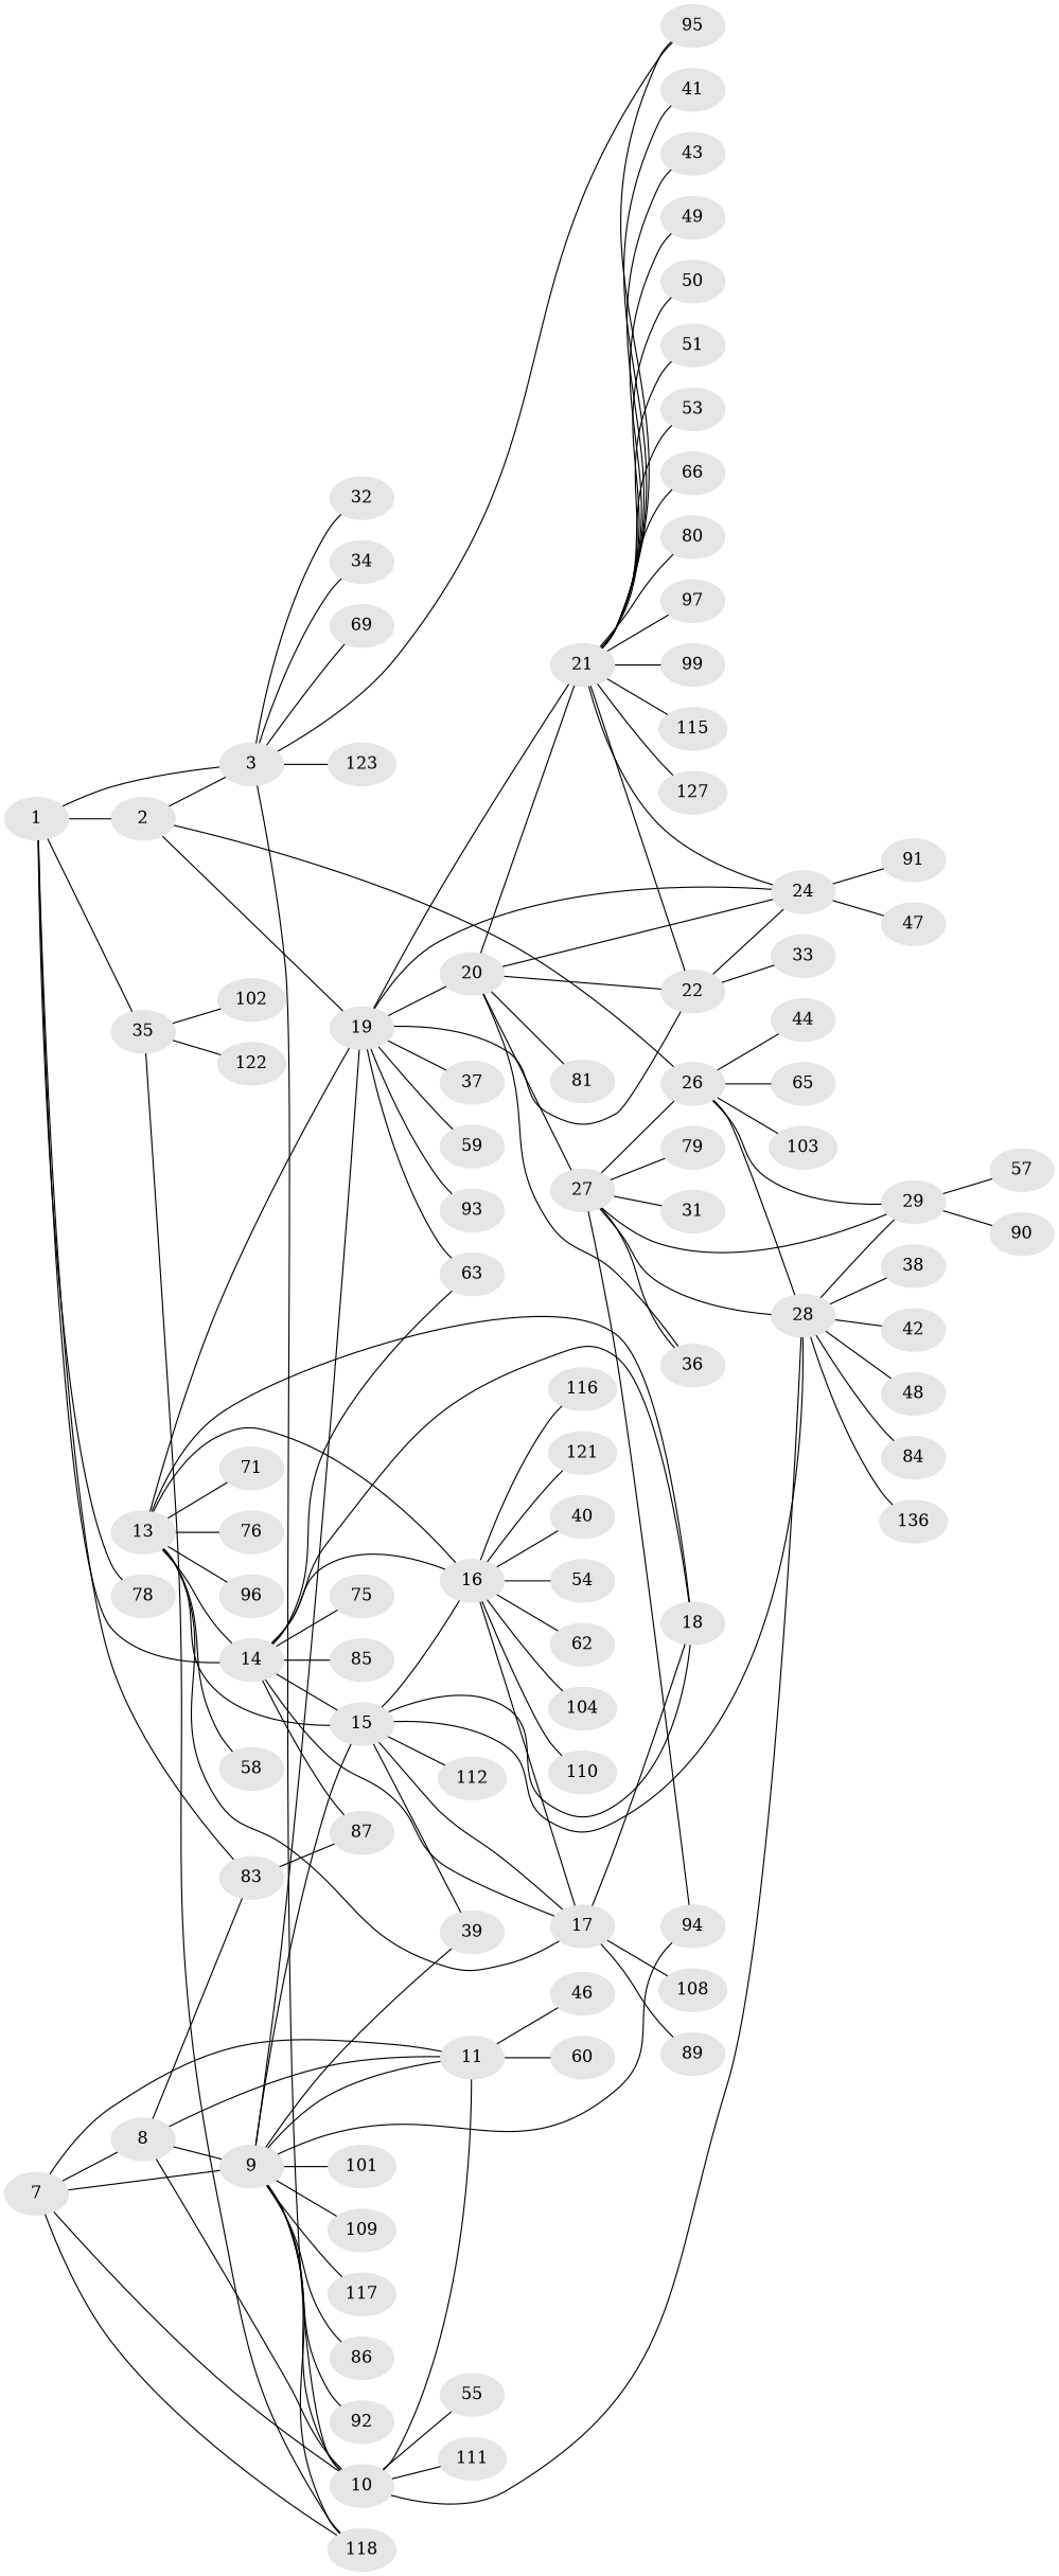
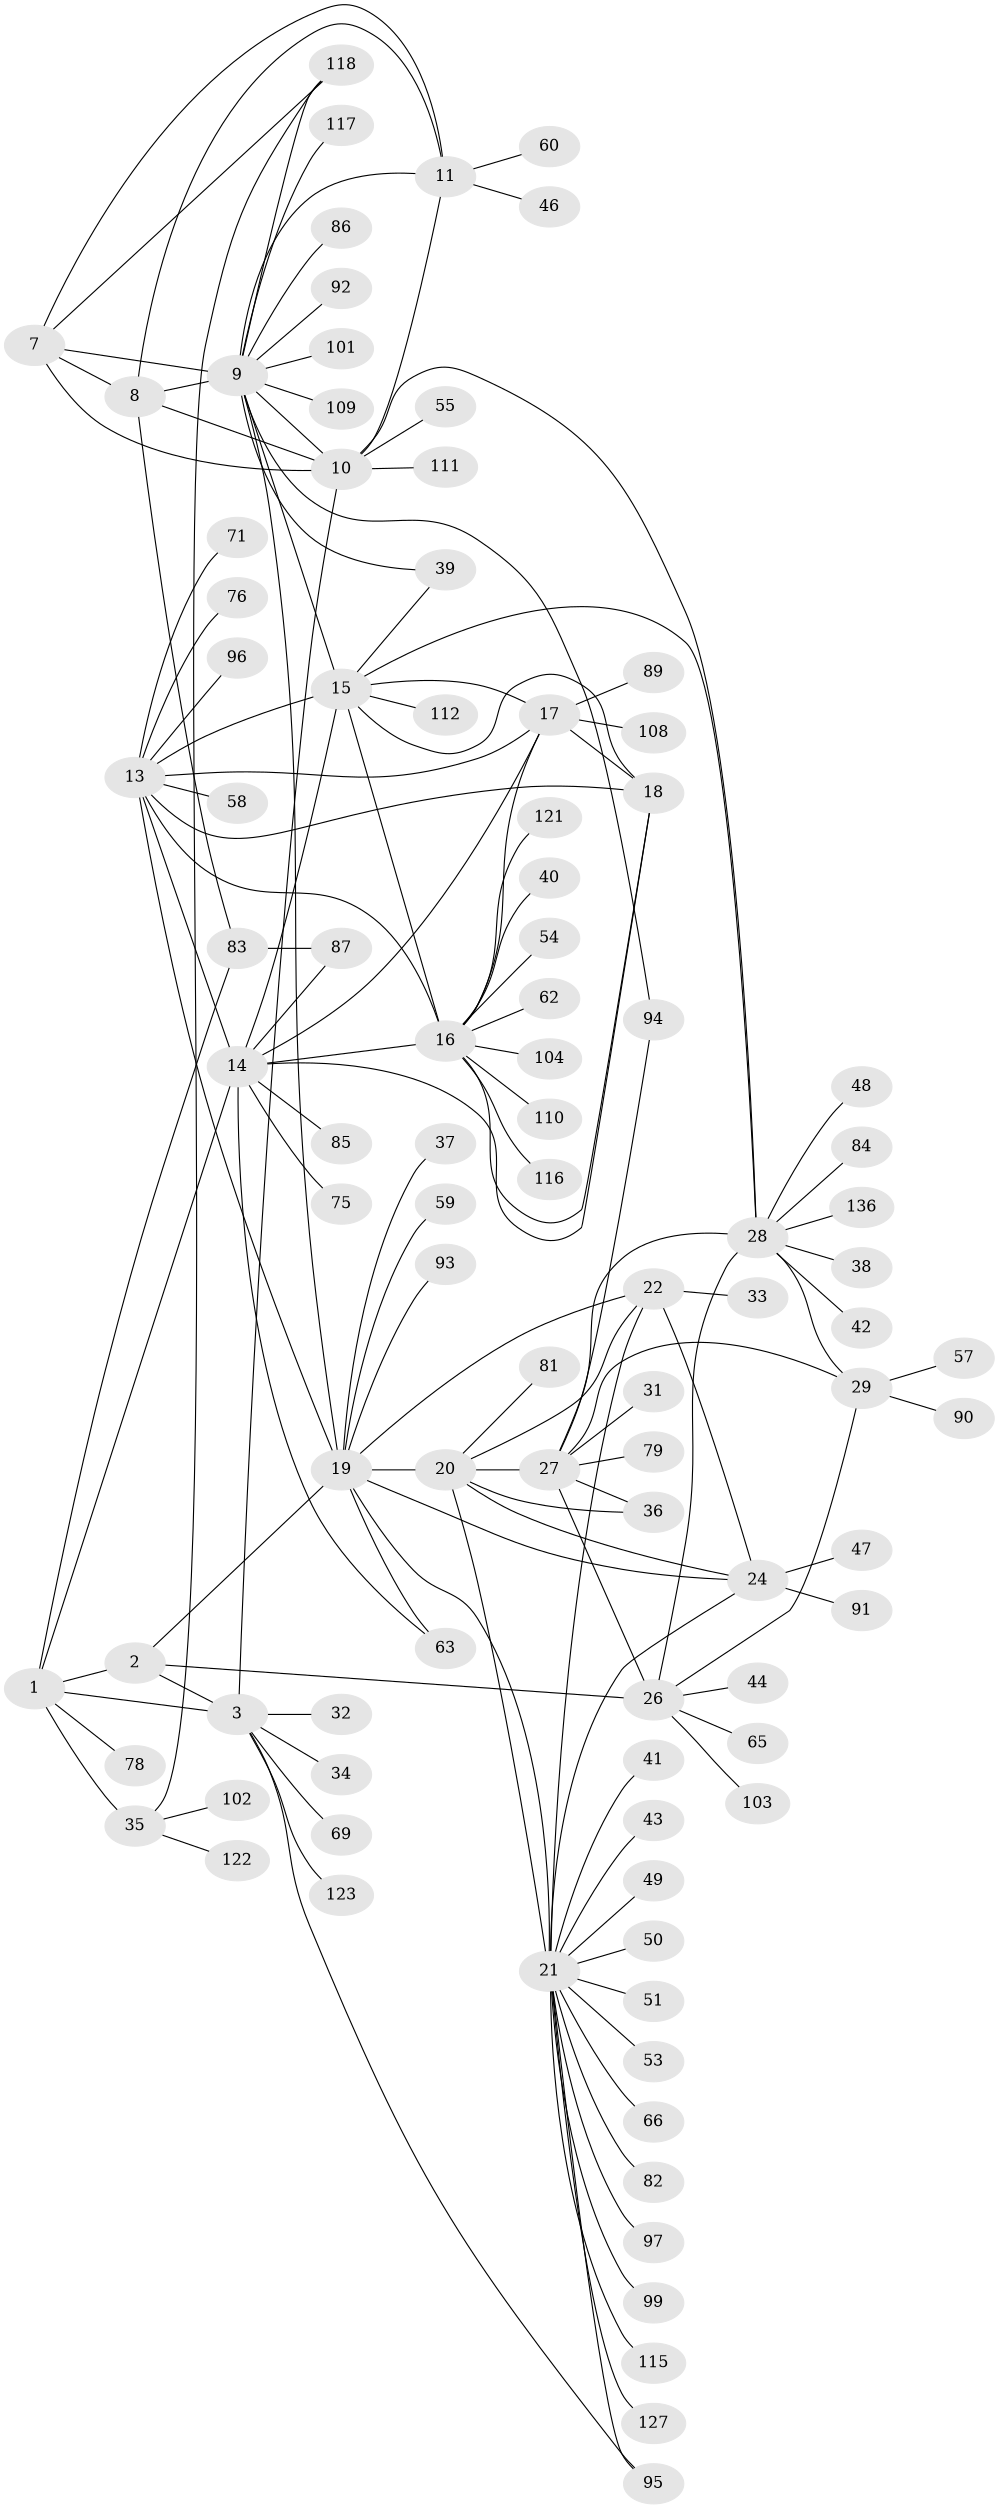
  graph {
    rankdir=LR
    node [color=gray90 style=filled]
    1 [super="+4"]
    2 [super="+5"]
    3 [super="+6"]
    14 [super="+107"]
    35 [super="+67"]
    78
    83
    19 [super="+23"]
    26 [super="+27"]
    10
    32
    34 [super="+73"]
    69
    95
    123
    15 [super="+74"]
    16 [super="+113"]
    17 [super="+100"]
    18 [super="+114"]
    63
    75
    85
    87
    118
    102
    122
    20 [super="+125"]
    21 [super="+126"]
    22 [super="+56"]
    24 [super="+77"]
    37
    59 [super="+82"]
    93
    28 [super="+30"]
    29 [super="+88"]
    44 [super="+119"]
    65
    103
    11 [super="+64"]
    55 [super="+68"]
    111
    7 [super="+128"]
    8 [super="+61"]
    9 [super="+12"]
    39
    86 [super="+98"]
    92
    94
    101
    109
    117
    46 [super="+72"]
    60
    112
    38 [super="+70"]
    42
    48
    84
    n59 [label=136]
    13 [super="+120"]
    58
    71 [super="+124"]
    76 [super="+105"]
    96
    40
    54
    62
    104
    110
    116
    121
    89
    108
    n74 [label=27 super="+45"]
    36
    81
    41 [super="+52"]
    43
    49
    50
    51
    53
    66
-   80
+   80 [label=82]
    97
    99
    115
    127
    33
    47
    91
    31
    79
    57
    90
    1 -- 2 [weight=4]
    1 -- 3 [weight=4]
    1 -- 14
    1 -- 35
    1 -- 78
    1 -- 83
    2 -- 3 [weight=4]
    2 -- 19
    2 -- 26
    3 -- 10
    3 -- 32
    3 -- 34
    3 -- 69
    3 -- 95
    3 -- 123
    14 -- 15
    14 -- 16
    14 -- 17
    14 -- 18
    14 -- 63
    14 -- 75
    14 -- 85
    14 -- 87
    35 -- 118
    35 -- 102
    35 -- 122
    83 -- 87
    19 -- 63
    19 -- 20 [weight=2]
    19 -- 21 [weight=2]
    19 -- 22 [weight=2]
    19 -- 24 [weight=2]
    19 -- 37
    19 -- 59
    19 -- 93
    26 -- 28 [weight=4]
    26 -- 29 [weight=2]
    26 -- 44
    26 -- 65
    26 -- 103
    10 -- 28
    10 -- 11
    10 -- 55
    10 -- 111
    15 -- 16
    15 -- 17
    15 -- 18
    15 -- 28
    15 -- 39
    15 -- 112
    16 -- 17
+   16 -- 18
    16 -- 40
    16 -- 54
    16 -- 62
    16 -- 104
    16 -- 110
    16 -- 116
    16 -- 121
    17 -- 18
    17 -- 89
    17 -- 108
    20 -- 21
    20 -- 22
    20 -- 24
    20 -- n74
    20 -- 36
    20 -- 81
    21 -- 95
    21 -- 22
    21 -- 24
    21 -- 41
    21 -- 43
    21 -- 49
    21 -- 50
    21 -- 51
    21 -- 53
    21 -- 66
    21 -- 80
    21 -- 97
    21 -- 99
    21 -- 115
    21 -- 127
    22 -- 24
    22 -- 33
    24 -- 47
    24 -- 91
    28 -- 29 [weight=2]
    28 -- 38
    28 -- 42
    28 -- 48
    28 -- 84
    28 -- n59
    29 -- 57
    29 -- 90
    11 -- 46
    11 -- 60
    7 -- 10
    7 -- 118
    7 -- 11
    7 -- 8
    7 -- 9 [weight=2]
    8 -- 83
    8 -- 10
    8 -- 11
    8 -- 9 [weight=2]
    9 -- 19
    9 -- 10 [weight=2]
    9 -- 15 [weight=2]
    9 -- 118
    9 -- 11 [weight=2]
    9 -- 39
    9 -- 86
    9 -- 92
    9 -- 94
    9 -- 101
    9 -- 109
    9 -- 117
    13 -- 14
    13 -- 19
    13 -- 15
    13 -- 16
    13 -- 17
    13 -- 18
    13 -- 58
    13 -- 71
    13 -- 76
    13 -- 96
    n74 -- 26 [weight=2]
    n74 -- 28 [weight=2]
    n74 -- 29
    n74 -- 94
    n74 -- 36
    n74 -- 31
    n74 -- 79
  }
